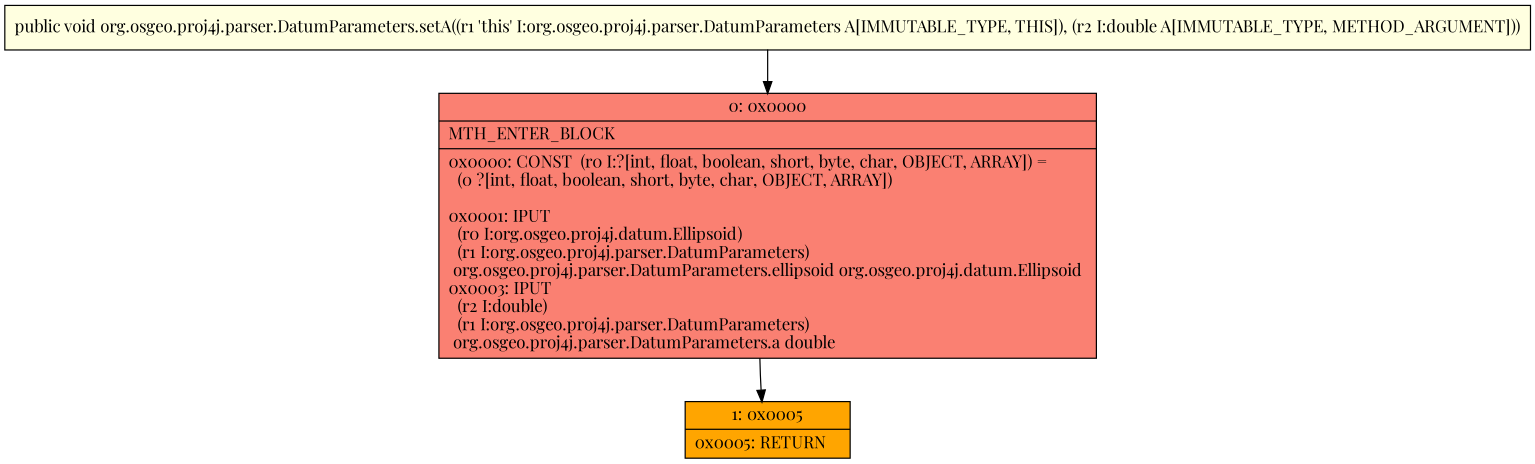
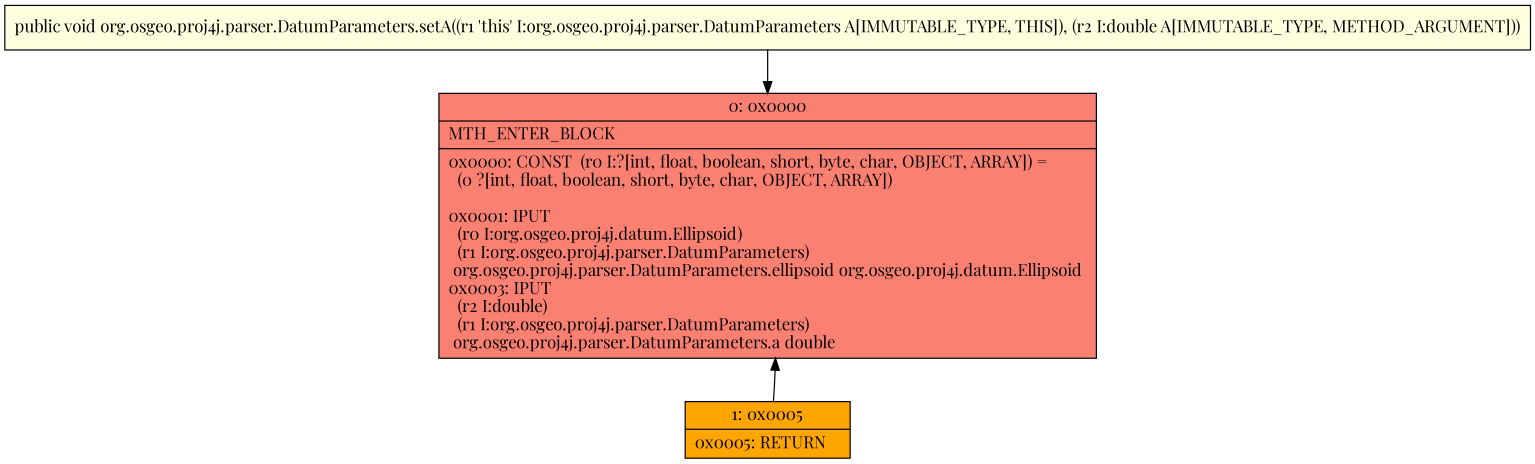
  digraph {
    fontname="Playfair Display"
    node [shape=record style=filled fontname="Playfair Display"]
    edge [fontname="Playfair Display"]
    n1 [label="{0\:\ 0x0000|MTH_ENTER_BLOCK\l|0x0000: CONST  (r0 I:?[int, float, boolean, short, byte, char, OBJECT, ARRAY]) = \l  (0 ?[int, float, boolean, short, byte, char, OBJECT, ARRAY])\l \l0x0001: IPUT  \l  (r0 I:org.osgeo.proj4j.datum.Ellipsoid)\l  (r1 I:org.osgeo.proj4j.parser.DatumParameters)\l org.osgeo.proj4j.parser.DatumParameters.ellipsoid org.osgeo.proj4j.datum.Ellipsoid \l0x0003: IPUT  \l  (r2 I:double)\l  (r1 I:org.osgeo.proj4j.parser.DatumParameters)\l org.osgeo.proj4j.parser.DatumParameters.a double \l}" fillcolor=salmon]
    n2 [label="{1\:\ 0x0005|0x0005: RETURN   \l}" fillcolor=orange]
    n3 [label="{public void org.osgeo.proj4j.parser.DatumParameters.setA((r1 'this' I:org.osgeo.proj4j.parser.DatumParameters A[IMMUTABLE_TYPE, THIS]), (r2 I:double A[IMMUTABLE_TYPE, METHOD_ARGUMENT])) }" fillcolor=lightyellow]
-   n1 -> n2
+   n2 -> n1
    n3 -> n1
  }
